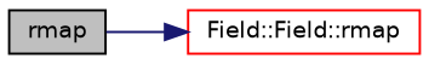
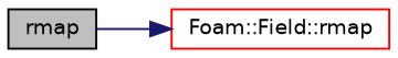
  digraph {
    rankdir=LR
    node [fontname=Helvetica fontsize=10 shape=record]
    n1 [color=black fillcolor=grey75 fontcolor=black height=0.2 label=rmap style=filled width=0.4]
-   n2 [color=red height=0.2 label="Field::Field::rmap" width=0.4]
+   n2 [color=red height=0.2 label="Foam::Field::rmap" width=0.4]
    n1 -> n2 [color=midnightblue fontname=Helvetica fontsize=10 labelfontname=Helvetica labelfontsize=10 style=solid]
  }
